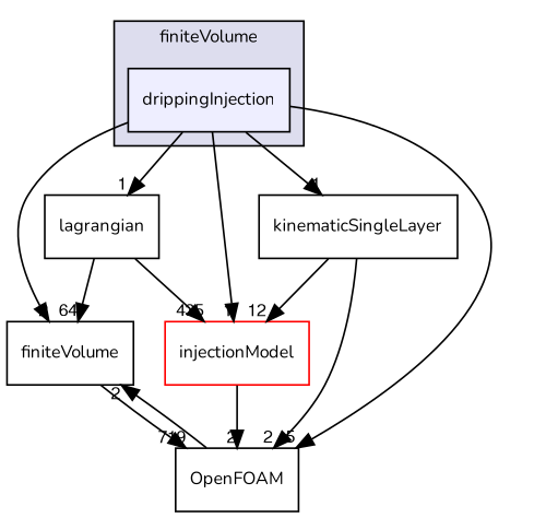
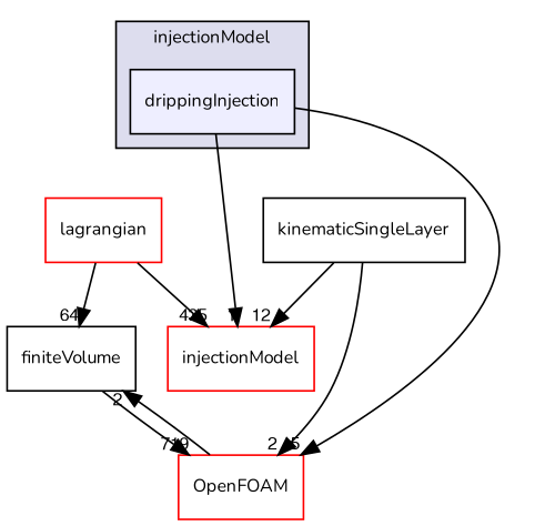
  digraph {
    compound=true
    fontname=Nunito
    node [fontname=Nunito fontsize=10 shape=box color=red]
    edge [fontname=Nunito headlabel=2 labeldistance=1.5 labelfontname=FreeSans labelfontsize=10]
    n1 [fillcolor="#eeeeff" label=drippingInjection pencolor=black style=filled color=""]
    n2 [color=black label=finiteVolume]
    n3 [label=kinematicSingleLayer color=""]
    n4 [label=injectionModel]
-   n5 [color=black label=OpenFOAM]
-   n6 [color=black label=lagrangian]
+   n5 [label=OpenFOAM]
+   n6 [label=lagrangian]
    subgraph cluster_1 {
      bgcolor="#ddddee"
      fontsize=10
-     label=finiteVolume
+     label=injectionModel
      pencolor=black
      n1
    }
-   n1 -> n2
-   n1 -> n3 [headlabel=1]
    n1 -> n4 [headlabel=1]
    n1 -> n5 [headlabel=5]
-   n1 -> n6 [headlabel=1]
    n2 -> n5 [headlabel=719]
    n3 -> n4 [headlabel=12]
    n3 -> n5
-   n4 -> n5
    n5 -> n2
    n6 -> n2 [headlabel=64]
    n6 -> n4 [headlabel=435]
  }
